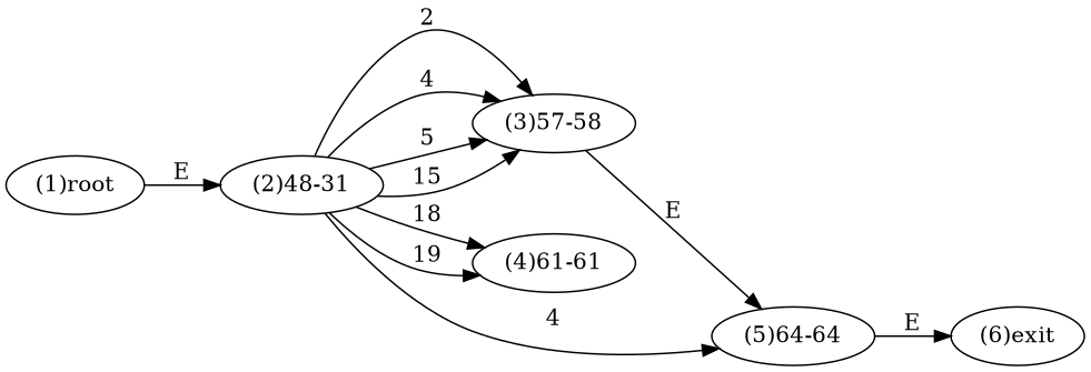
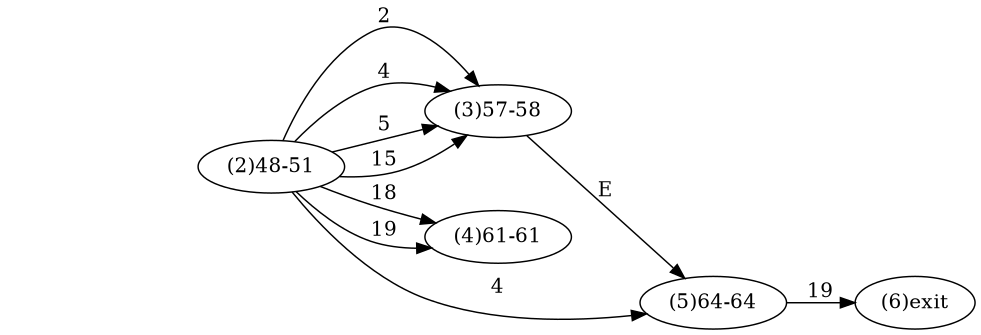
  digraph {
    rankdir=LR
-   n1 [label="(1)root"]
-   n2 [label="(2)48-31"]
+   n2 [label="(2)48-51"]
    n3 [label="(3)57-58"]
    n4 [label="(4)61-61"]
    n5 [label="(5)64-64"]
    n6 [label="(6)exit"]
-   n1 -> n2 [label=E]
    n2 -> n3 [label=2]
    n2 -> n3 [label=4]
    n2 -> n3 [label=5]
    n2 -> n3 [label=15]
    n2 -> n4 [label=18]
    n2 -> n4 [label=19]
    n2 -> n5 [label=4]
    n3 -> n5 [label=E]
-   n5 -> n6 [label=E]
+   n5 -> n6 [label=19]
  }
